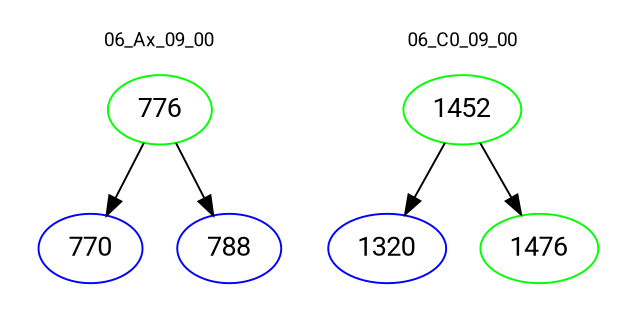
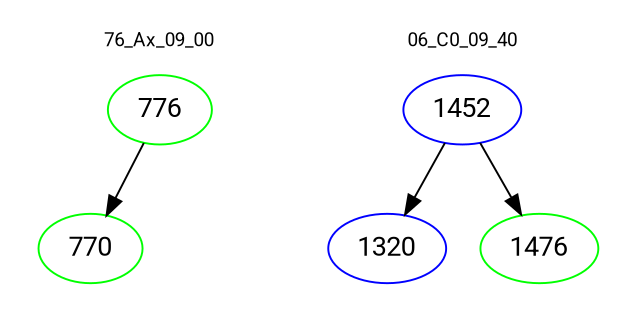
  digraph {
    fontname=Roboto
    node [color=green fontname=Roboto]
    edge [color=black fontname=Roboto]
    n1 [label=776]
-   n2 [color=blue label=770]
-   n3 [color=blue label=788]
-   n4 [label=1452]
+   n2 [label=770]
+   n4 [color=blue label=1452]
    n5 [color=blue label=1320]
    n6 [label=1476]
    subgraph cluster_1 {
      color=white
      fontsize=10
-     label="06_Ax_09_00"
+     label="76_Ax_09_00"
      n1
      n2
-     n3
    }
    subgraph cluster_2 {
      color=white
      fontsize=10
-     label="06_C0_09_00"
+     label="06_C0_09_40"
      n4
      n5
      n6
    }
    n1 -> n2
-   n1 -> n3
    n4 -> n5
    n4 -> n6
  }
